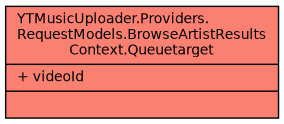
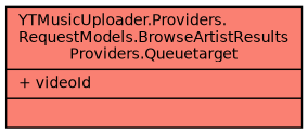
  digraph {
-   n1 [color=black fillcolor=salmon fontcolor=black fontname=Helvetica fontsize=10 height=0.2 label="{YTMusicUploader.Providers.\lRequestModels.BrowseArtistResults\lContext.Queuetarget\n|+ videoId\l|}" shape=record style=filled width=0.4]
+   n1 [color=black fillcolor=salmon fontcolor=black fontname=Helvetica fontsize=10 height=0.2 label="{YTMusicUploader.Providers.\lRequestModels.BrowseArtistResults\lProviders.Queuetarget\n|+ videoId\l|}" shape=record style=filled width=0.4]
  }
